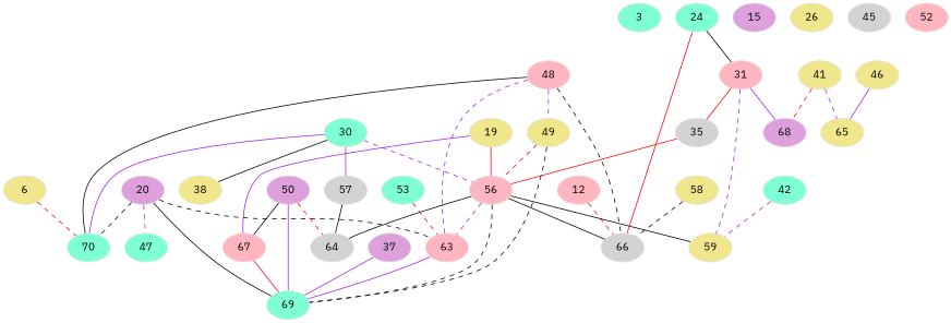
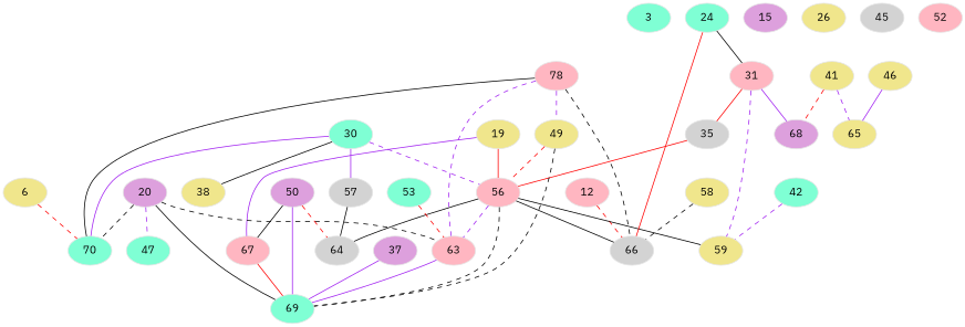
  graph {
    fontname="IBM Plex Sans"
    node [color=gray90 fillcolor=khaki fontname="IBM Plex Sans" style=filled]
    edge [color=purple fontname="IBM Plex Sans" style=solid]
    3 [fillcolor=aquamarine]
    70 [fillcolor=aquamarine]
    6
    66 [fillcolor=lightgrey super="+36+43"]
    12 [fillcolor=lightpink]
    15 [fillcolor=plum]
    19 [super="+7"]
    56 [fillcolor=lightpink super="+10+14"]
    67 [fillcolor=lightpink super="+1"]
    63 [fillcolor=lightpink super="+9+25+62"]
    69 [fillcolor=aquamarine super="+22+55+60+11"]
    59 [super="+33"]
    64 [fillcolor=lightgrey super="+39"]
    20 [fillcolor=plum super="+5"]
    47 [fillcolor=aquamarine]
    24 [fillcolor=aquamarine super="+4"]
    31 [fillcolor=lightpink super="+17"]
    35 [fillcolor=lightgrey]
    68 [fillcolor=plum super="+34+51+44"]
    26
    30 [fillcolor=aquamarine super="+27"]
    38
    57 [fillcolor=lightgrey]
-   48 [fillcolor=lightpink super="+16"]
+   48 [fillcolor=lightpink super="+16" label=78]
    49 [super="+29+21"]
    37 [fillcolor=plum]
    65 [super="+32"]
    41
    42 [fillcolor=aquamarine]
    45 [fillcolor=lightgrey super="+18"]
    46
    50 [fillcolor=plum super="+28"]
    52 [fillcolor=lightpink]
    53 [fillcolor=aquamarine]
    58
    6 -- 70 [color=red style=dashed]
    12 -- 66 [color=red style=dashed]
    19 -- 56 [color=red weight=2]
    19 -- 67
    56 -- 66 [color=black]
    56 -- 63 [style=dashed weight=5]
    56 -- 69 [color=black style=dashed weight=2]
    56 -- 59 [color=black weight=3]
    56 -- 64 [color=black weight=2]
    67 -- 69 [color=red weight=2]
    63 -- 69
    20 -- 70 [color=black style=dashed weight=2]
    20 -- 63 [color=black style=dashed]
    20 -- 69 [color=black weight=2]
    20 -- 47 [style=dashed]
    24 -- 66 [color=red]
    24 -- 31 [color=black]
    31 -- 59 [style=dashed weight=2]
    31 -- 35 [color=red]
    31 -- 68
    35 -- 56 [color=red]
    30 -- 70
    30 -- 56 [style=dashed weight=2]
    30 -- 38 [color=black]
    30 -- 57
    57 -- 64 [color=black]
    48 -- 70 [color=black]
    48 -- 66 [color=black style=dashed weight=2]
    48 -- 63 [style=dashed]
    48 -- 49 [style=dashed]
    49 -- 56 [color=red style=dashed]
    49 -- 69 [color=black style=dashed]
    37 -- 69 [weight=2]
    41 -- 68 [color=red style=dashed]
    41 -- 65 [style=dashed weight=2]
    42 -- 59 [style=dashed]
    46 -- 65
    50 -- 67 [color=black weight=2]
    50 -- 69 [weight=3]
    50 -- 64 [color=red style=dashed]
    53 -- 63 [color=red style=dashed]
    58 -- 66 [color=black style=dashed]
  }
